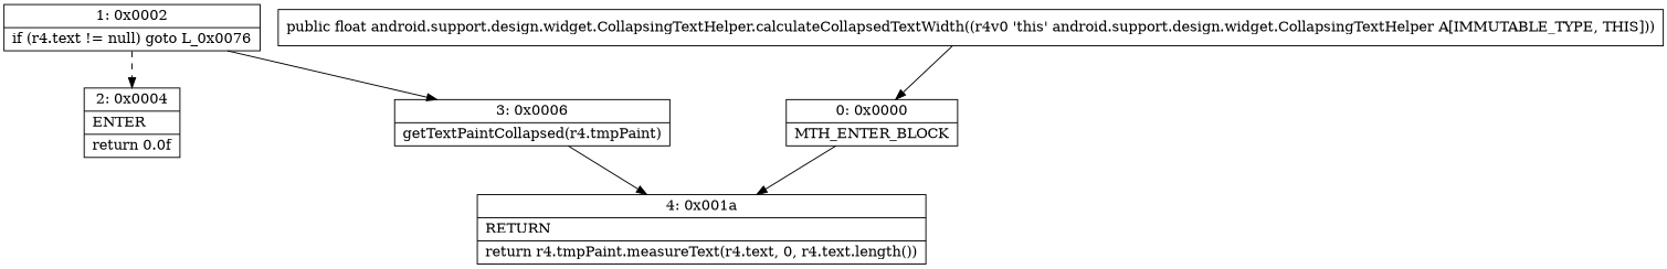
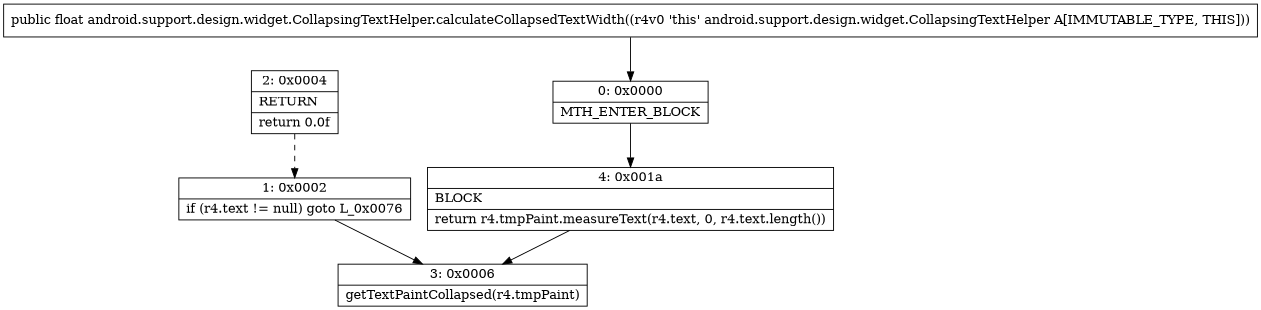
  digraph {
    node [shape=record]
    n1 [label="{0\:\ 0x0000|MTH_ENTER_BLOCK\l}"]
-   n2 [label="{4\:\ 0x001a|RETURN\l|return r4.tmpPaint.measureText(r4.text, 0, r4.text.length())\l}"]
+   n2 [label="{4\:\ 0x001a|BLOCK\l|return r4.tmpPaint.measureText(r4.text, 0, r4.text.length())\l}"]
    n3 [label="{1\:\ 0x0002|if (r4.text != null) goto L_0x0076\l}"]
-   n4 [label="{2\:\ 0x0004|ENTER\l|return 0.0f\l}"]
+   n4 [label="{2\:\ 0x0004|RETURN\l|return 0.0f\l}"]
    n5 [label="{3\:\ 0x0006|getTextPaintCollapsed(r4.tmpPaint)\l}"]
    n6 [label="{public float android.support.design.widget.CollapsingTextHelper.calculateCollapsedTextWidth((r4v0 'this' android.support.design.widget.CollapsingTextHelper A[IMMUTABLE_TYPE, THIS])) }"]
    n1 -> n2
-   n3 -> n4 [style=dashed]
+   n4 -> n3 [style=dashed]
    n3 -> n5
-   n5 -> n2
+   n2 -> n5
    n6 -> n1
  }
